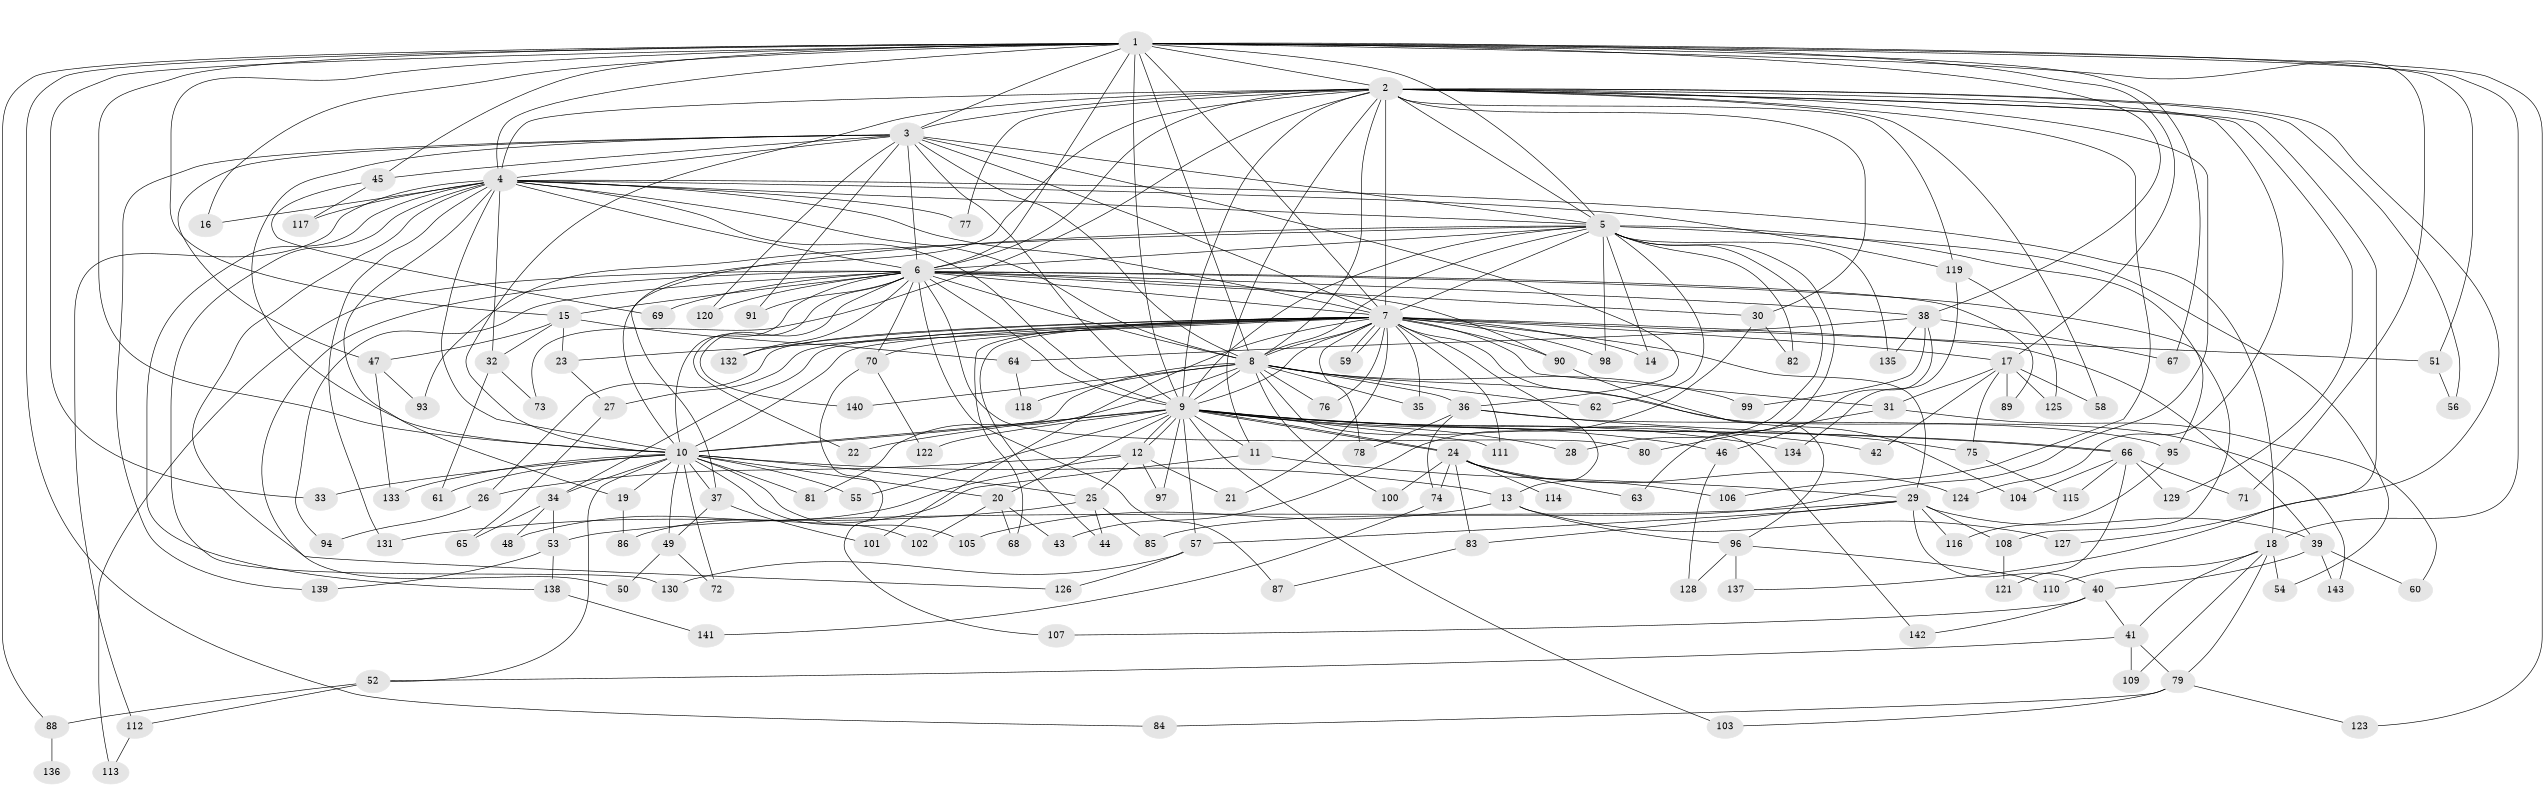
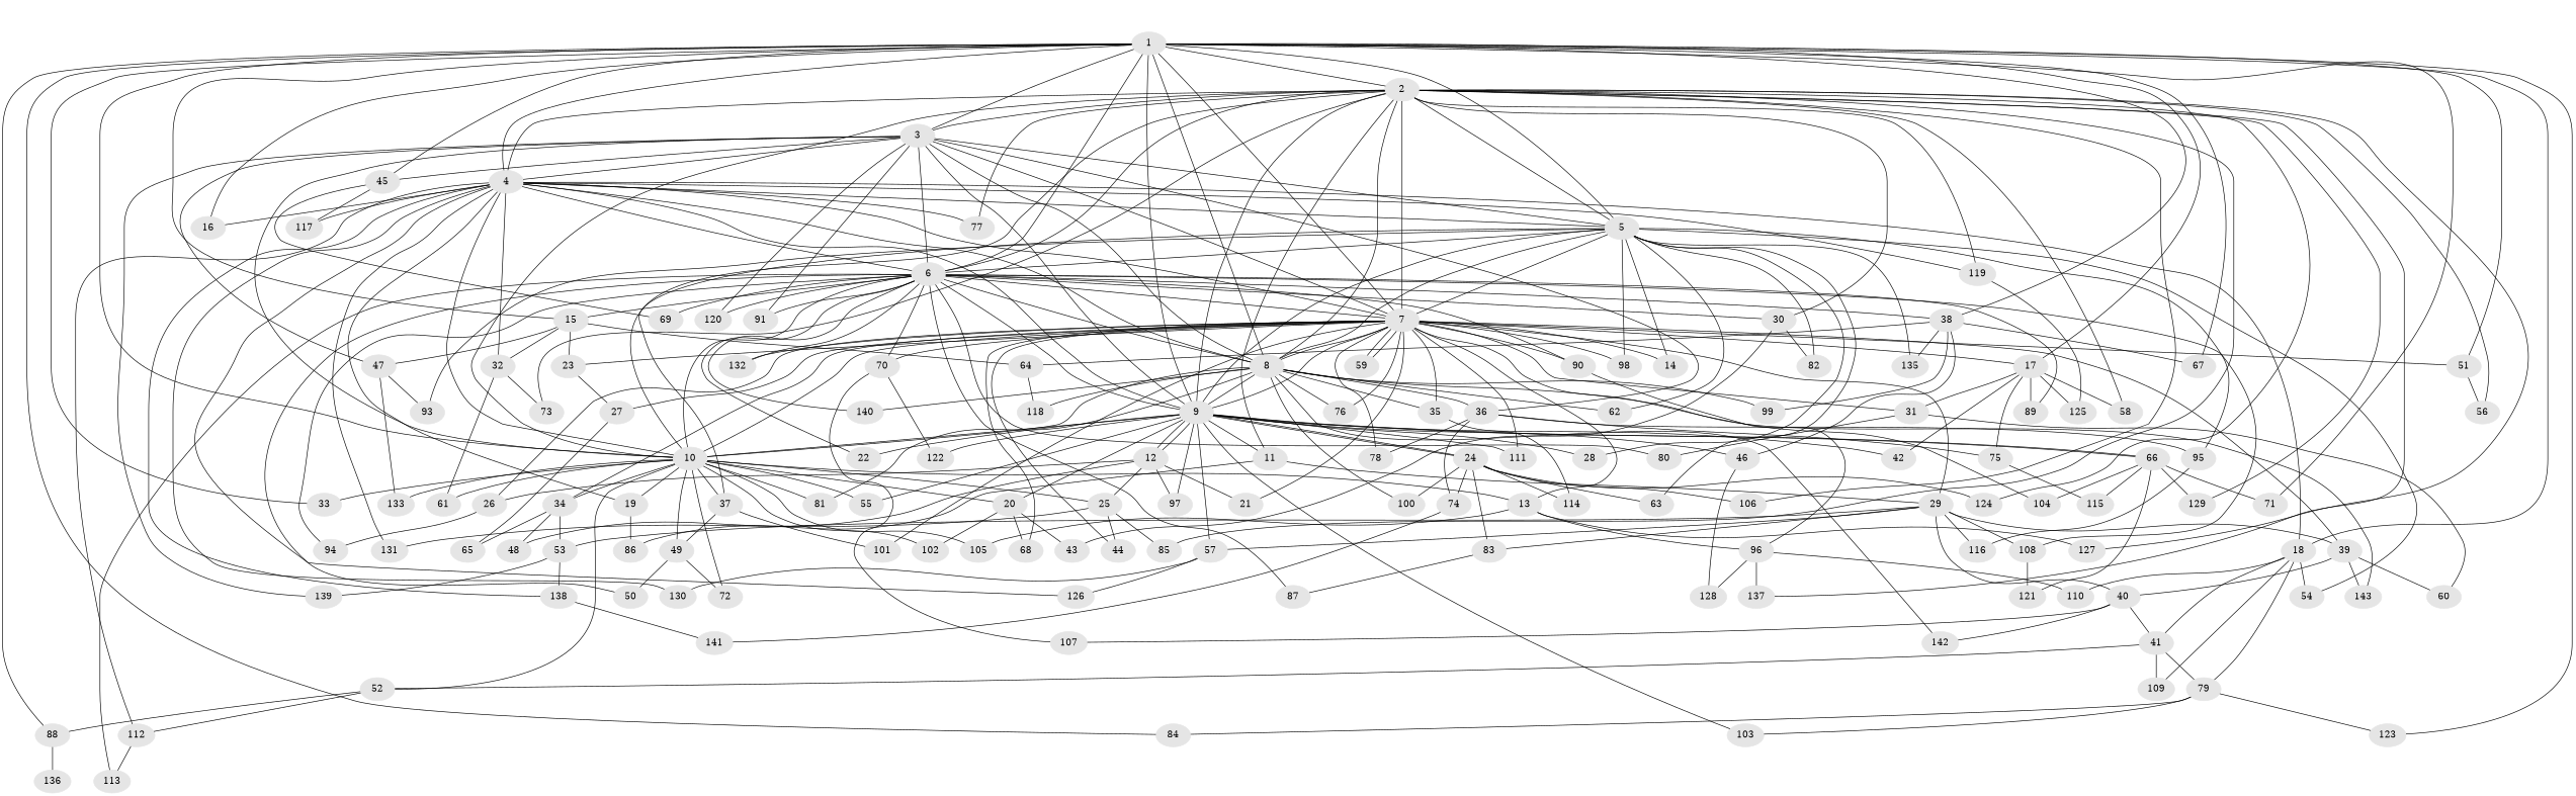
  graph {
    node [color=gray90 style=filled]
    1
    2
    3
    4
    5
    6
    7
    8
    9
    10
    15
    16
    17
    18
    33
    38
    45
    51
    67
    71
    84
    88
    123
    11
    30
    37
    56
    58
    73
    77
    85
    106
    119
    124
    127
    129
    137
    36
    47
    91
    120
    139
    19
    32
    112
    117
    126
    130
    131
    138
    14
    28
    54
    62
    63
    82
    93
    95
    98
    135
    22
    50
    69
    70
    80
    87
    89
    90
    94
    108
    113
    132
    140
    13
    21
    23
    26
    27
    29
    31
    34
    35
    39
    44
    59
    68
    76
    78
    101
    104
    111
    81
    99
    100
    118
    142
    143
    12
    20
    24
    42
    46
    55
    57
    66
    97
    103
    122
-   134
    25
    49
    52
    61
    72
    102
    105
    133
    64
    75
    125
    41
    79
    109
    110
    136
    86
    43
    74
    141
    116
    107
    96
    121
    65
    83
    40
    53
    60
    48
    114
    128
    115
    1 -- 2
    1 -- 3
    1 -- 4
    1 -- 5
    1 -- 6
    1 -- 7
    1 -- 8
    1 -- 9
    1 -- 10
    1 -- 15
    1 -- 16
    1 -- 17
    1 -- 18
    1 -- 33
    1 -- 38
    1 -- 45
    1 -- 51
    1 -- 67
    1 -- 71
    1 -- 84
    1 -- 88
    1 -- 123
    2 -- 3
    2 -- 4
    2 -- 5
    2 -- 6
    2 -- 7
    2 -- 8
    2 -- 9
    2 -- 10
    2 -- 11
    2 -- 30
    2 -- 37
    2 -- 56
    2 -- 58
    2 -- 73
    2 -- 77
    2 -- 85
    2 -- 106
    2 -- 119
    2 -- 124
    2 -- 127
    2 -- 129
    2 -- 137
    3 -- 4
    3 -- 5
    3 -- 6
    3 -- 7
    3 -- 8
    3 -- 9
    3 -- 10
    3 -- 45
    3 -- 36
    3 -- 47
    3 -- 91
    3 -- 120
    3 -- 139
    4 -- 5
    4 -- 6
    4 -- 7
    4 -- 8
    4 -- 9
    4 -- 10
    4 -- 16
    4 -- 18
    4 -- 77
    4 -- 119
    4 -- 19
    4 -- 32
    4 -- 112
    4 -- 117
    4 -- 126
    4 -- 130
    4 -- 131
    4 -- 138
    5 -- 6
    5 -- 7
    5 -- 8
    5 -- 9
    5 -- 10
    5 -- 14
    5 -- 28
    5 -- 54
    5 -- 62
    5 -- 63
    5 -- 82
    5 -- 93
    5 -- 95
    5 -- 98
    5 -- 135
    6 -- 7
    6 -- 8
    6 -- 9
    6 -- 10
    6 -- 15
    6 -- 38
    6 -- 30
    6 -- 91
    6 -- 120
    6 -- 22
    6 -- 50
    6 -- 69
    6 -- 70
    6 -- 80
    6 -- 87
    6 -- 89
    6 -- 90
    6 -- 94
    6 -- 108
    6 -- 113
    6 -- 132
    6 -- 140
    7 -- 8
    7 -- 9
    7 -- 10
    7 -- 17
    7 -- 51
    7 -- 14
    7 -- 98
    7 -- 70
    7 -- 90
    7 -- 132
    7 -- 13
    7 -- 21
    7 -- 23
    7 -- 26
    7 -- 27
    7 -- 29
    7 -- 31
    7 -- 34
    7 -- 35
    7 -- 39
    7 -- 44
    7 -- 59
    7 -- 59
    7 -- 68
    7 -- 76
    7 -- 78
    7 -- 101
    7 -- 104
    7 -- 111
    8 -- 9
    8 -- 10
    8 -- 36
    8 -- 62
    8 -- 140
    8 -- 35
    8 -- 76
    8 -- 81
    8 -- 99
    8 -- 100
    8 -- 118
    8 -- 142
    8 -- 143
    9 -- 10
    9 -- 11
    9 -- 28
    9 -- 22
    9 -- 111
    9 -- 12
    9 -- 12
    9 -- 20
    9 -- 24
    9 -- 24
    9 -- 42
    9 -- 46
    9 -- 55
    9 -- 57
    9 -- 66
    9 -- 66
    9 -- 97
    9 -- 103
    9 -- 122
-   9 -- 134
    10 -- 33
    10 -- 37
    10 -- 19
    10 -- 13
    10 -- 34
    10 -- 81
    10 -- 20
    10 -- 55
    10 -- 25
    10 -- 49
    10 -- 52
    10 -- 61
    10 -- 72
    10 -- 102
    10 -- 105
    10 -- 133
    15 -- 47
    15 -- 32
    15 -- 23
    15 -- 64
    17 -- 58
    17 -- 89
    17 -- 31
    17 -- 42
    17 -- 75
    17 -- 125
    18 -- 54
    18 -- 41
    18 -- 79
    18 -- 109
    18 -- 110
    38 -- 67
    38 -- 135
    38 -- 99
    38 -- 46
    38 -- 64
    45 -- 117
    45 -- 69
    51 -- 56
    88 -- 136
    11 -- 29
    11 -- 86
    30 -- 82
    30 -- 43
    37 -- 101
    37 -- 49
-   119 -- 134
    119 -- 125
    36 -- 95
    36 -- 78
    36 -- 75
    36 -- 74
    47 -- 93
    47 -- 133
    19 -- 86
    32 -- 73
    32 -- 61
    112 -- 113
    138 -- 141
    95 -- 116
    70 -- 122
    70 -- 107
    90 -- 96
    108 -- 121
    13 -- 127
    13 -- 105
    13 -- 96
    23 -- 27
    26 -- 94
    27 -- 65
    29 -- 108
    29 -- 39
    29 -- 57
    29 -- 116
    29 -- 83
    29 -- 40
    29 -- 53
    31 -- 80
    31 -- 60
    34 -- 65
    34 -- 53
    34 -- 48
+   35 -- 114
    39 -- 143
    39 -- 40
    39 -- 60
    12 -- 21
    12 -- 26
    12 -- 97
    12 -- 25
    12 -- 48
    20 -- 68
    20 -- 102
    20 -- 43
    24 -- 106
    24 -- 124
    24 -- 63
    24 -- 100
    24 -- 74
    24 -- 83
    24 -- 114
    46 -- 128
    57 -- 126
    57 -- 130
    66 -- 71
    66 -- 129
    66 -- 104
    66 -- 121
    66 -- 115
    25 -- 85
    25 -- 131
    25 -- 44
    49 -- 50
    49 -- 72
    52 -- 88
    52 -- 112
    64 -- 118
    75 -- 115
    41 -- 52
    41 -- 79
    41 -- 109
    79 -- 84
    79 -- 123
    79 -- 103
    74 -- 141
    96 -- 137
    96 -- 110
    96 -- 128
    83 -- 87
    40 -- 142
    40 -- 41
    40 -- 107
    53 -- 139
    53 -- 138
  }
